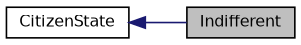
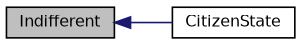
  digraph {
    rankdir=LR
    node [color=black fontname=Helvetica fontsize=10 shape=record style=filled]
    n1 [fillcolor=grey75 fontcolor=black height=0.2 label=Indifferent width=0.4]
    n2 [fillcolor=white height=0.2 label=CitizenState width=0.4]
-   n2 -> n1 [color=midnightblue dir=back fontname=Helvetica fontsize=10 labelfontname=Helvetica labelfontsize=10 style=solid]
+   n1 -> n2 [color=midnightblue dir=back fontname=Helvetica fontsize=10 labelfontname=Helvetica labelfontsize=10 style=solid]
  }
